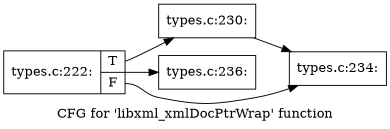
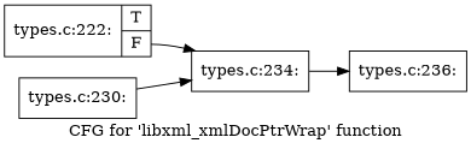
  digraph {
    label="CFG for 'libxml_xmlDocPtrWrap' function"
    rankdir=LR
    node [shape=record]
    n1 [label="{types.c:222:|{<s0>T|<s1>F}}"]
    n2 [label="{types.c:230:}"]
    n3 [label="{types.c:234:}"]
    n4 [label="{types.c:236:}"]
-   n1 -> n2 [tailport=s0]
    n1 -> n3 [tailport=s1]
    n2 -> n3
-   n1 -> n4
+   n3 -> n4
  }
